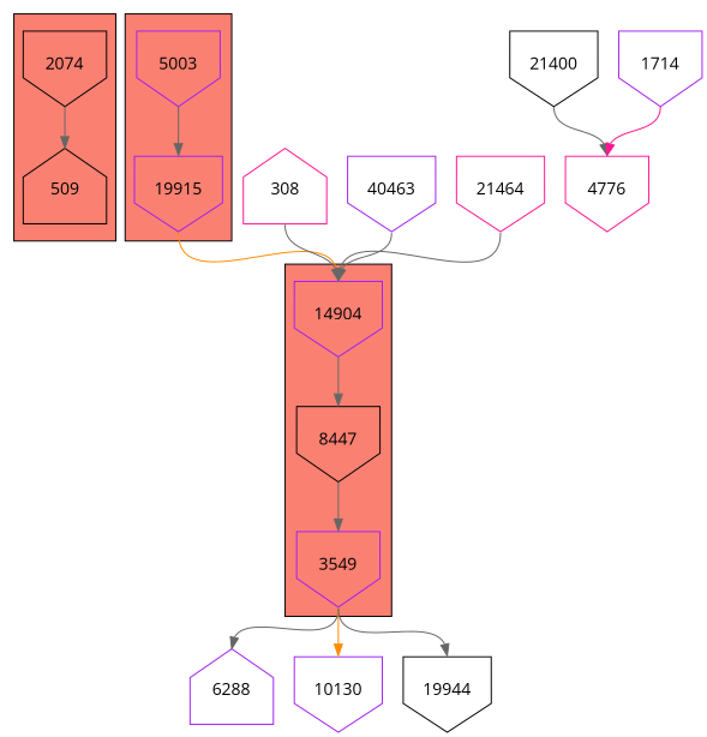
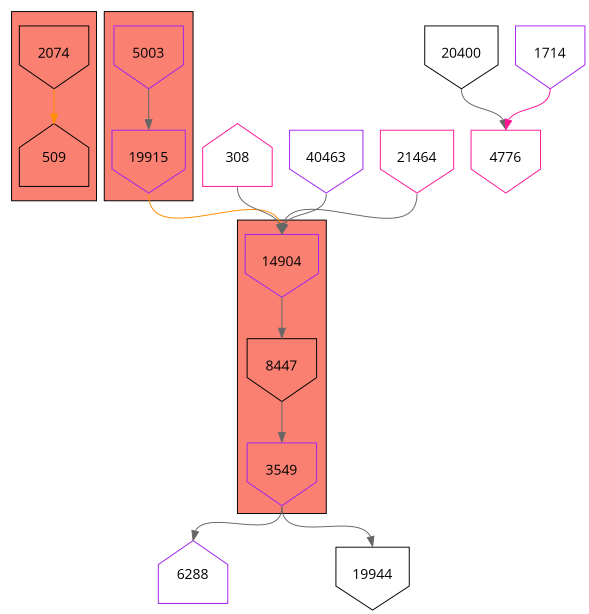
  digraph {
    fontname="Open Sans"
    node [color=purple fontname="Open Sans" shape=invhouse]
    edge [color=gray40 fontname="Open Sans" headport=n tailport=s]
    2074 [color=black height=1 width=1]
    509 [color=black height=1 shape=house width=1]
    14904 [height=1 width=1]
    8447 [color=black height=1 width=1]
    3549 [height=1 width=1]
    5003 [height=1 width=1]
    19915 [height=1 width=1]
    6288 [height=1 shape=house width=1]
-   10130 [height=1 width=1]
    19944 [color=black height=1 width=1]
-   21400 [color=black height=1 width=1]
+   21400 [color=black height=1 width=1 label=20400]
    4776 [color=deeppink height=1 width=1]
    1714 [height=1 width=1]
    308 [color=deeppink height=1 shape=house width=1]
    n15 [height=1 label=40463 width=1]
    21464 [color=deeppink height=1 width=1]
    subgraph cluster_1 {
      fillcolor=salmon
      style=filled
      2074
      509
    }
    subgraph cluster_2 {
      fillcolor=salmon
      style=filled
      14904
      8447
      3549
    }
    subgraph cluster_3 {
      fillcolor=salmon
      style=filled
      5003
      19915
    }
-   2074 -> 509
+   2074 -> 509 [color=darkorange]
    14904 -> 8447
    8447 -> 3549
    3549 -> 6288
-   3549 -> 10130 [color=darkorange]
    3549 -> 19944
    5003 -> 19915
    19915 -> 14904 [color=darkorange]
    21400 -> 4776
    1714 -> 4776 [color=deeppink]
    308 -> 14904
    n15 -> 14904
    21464 -> 14904
  }
